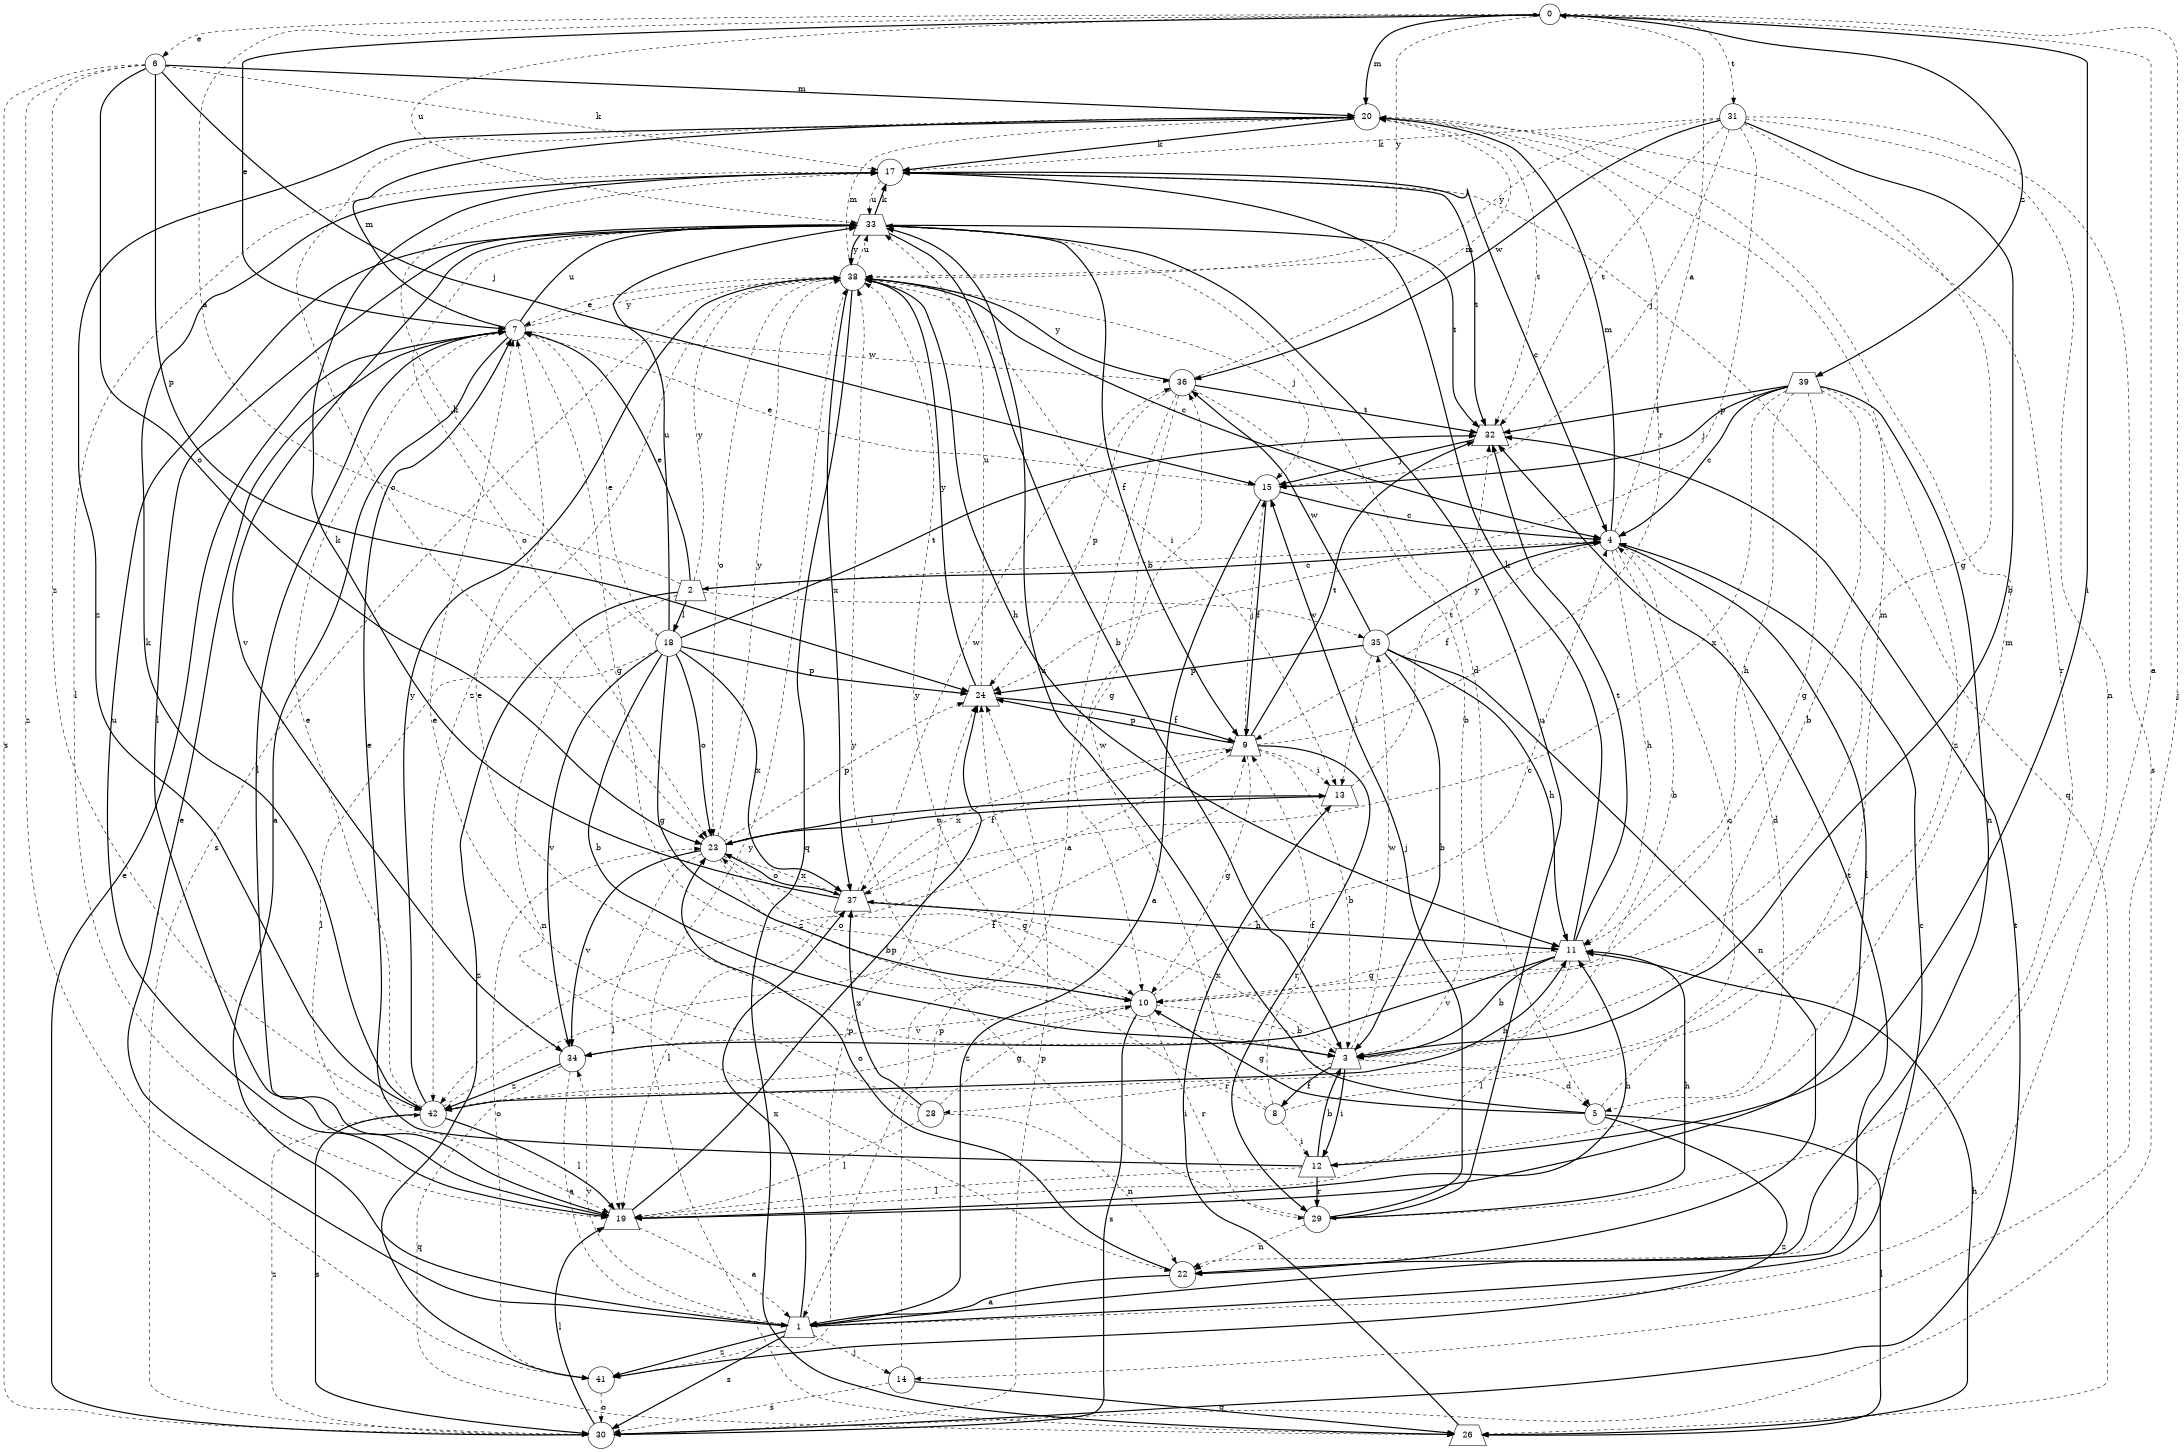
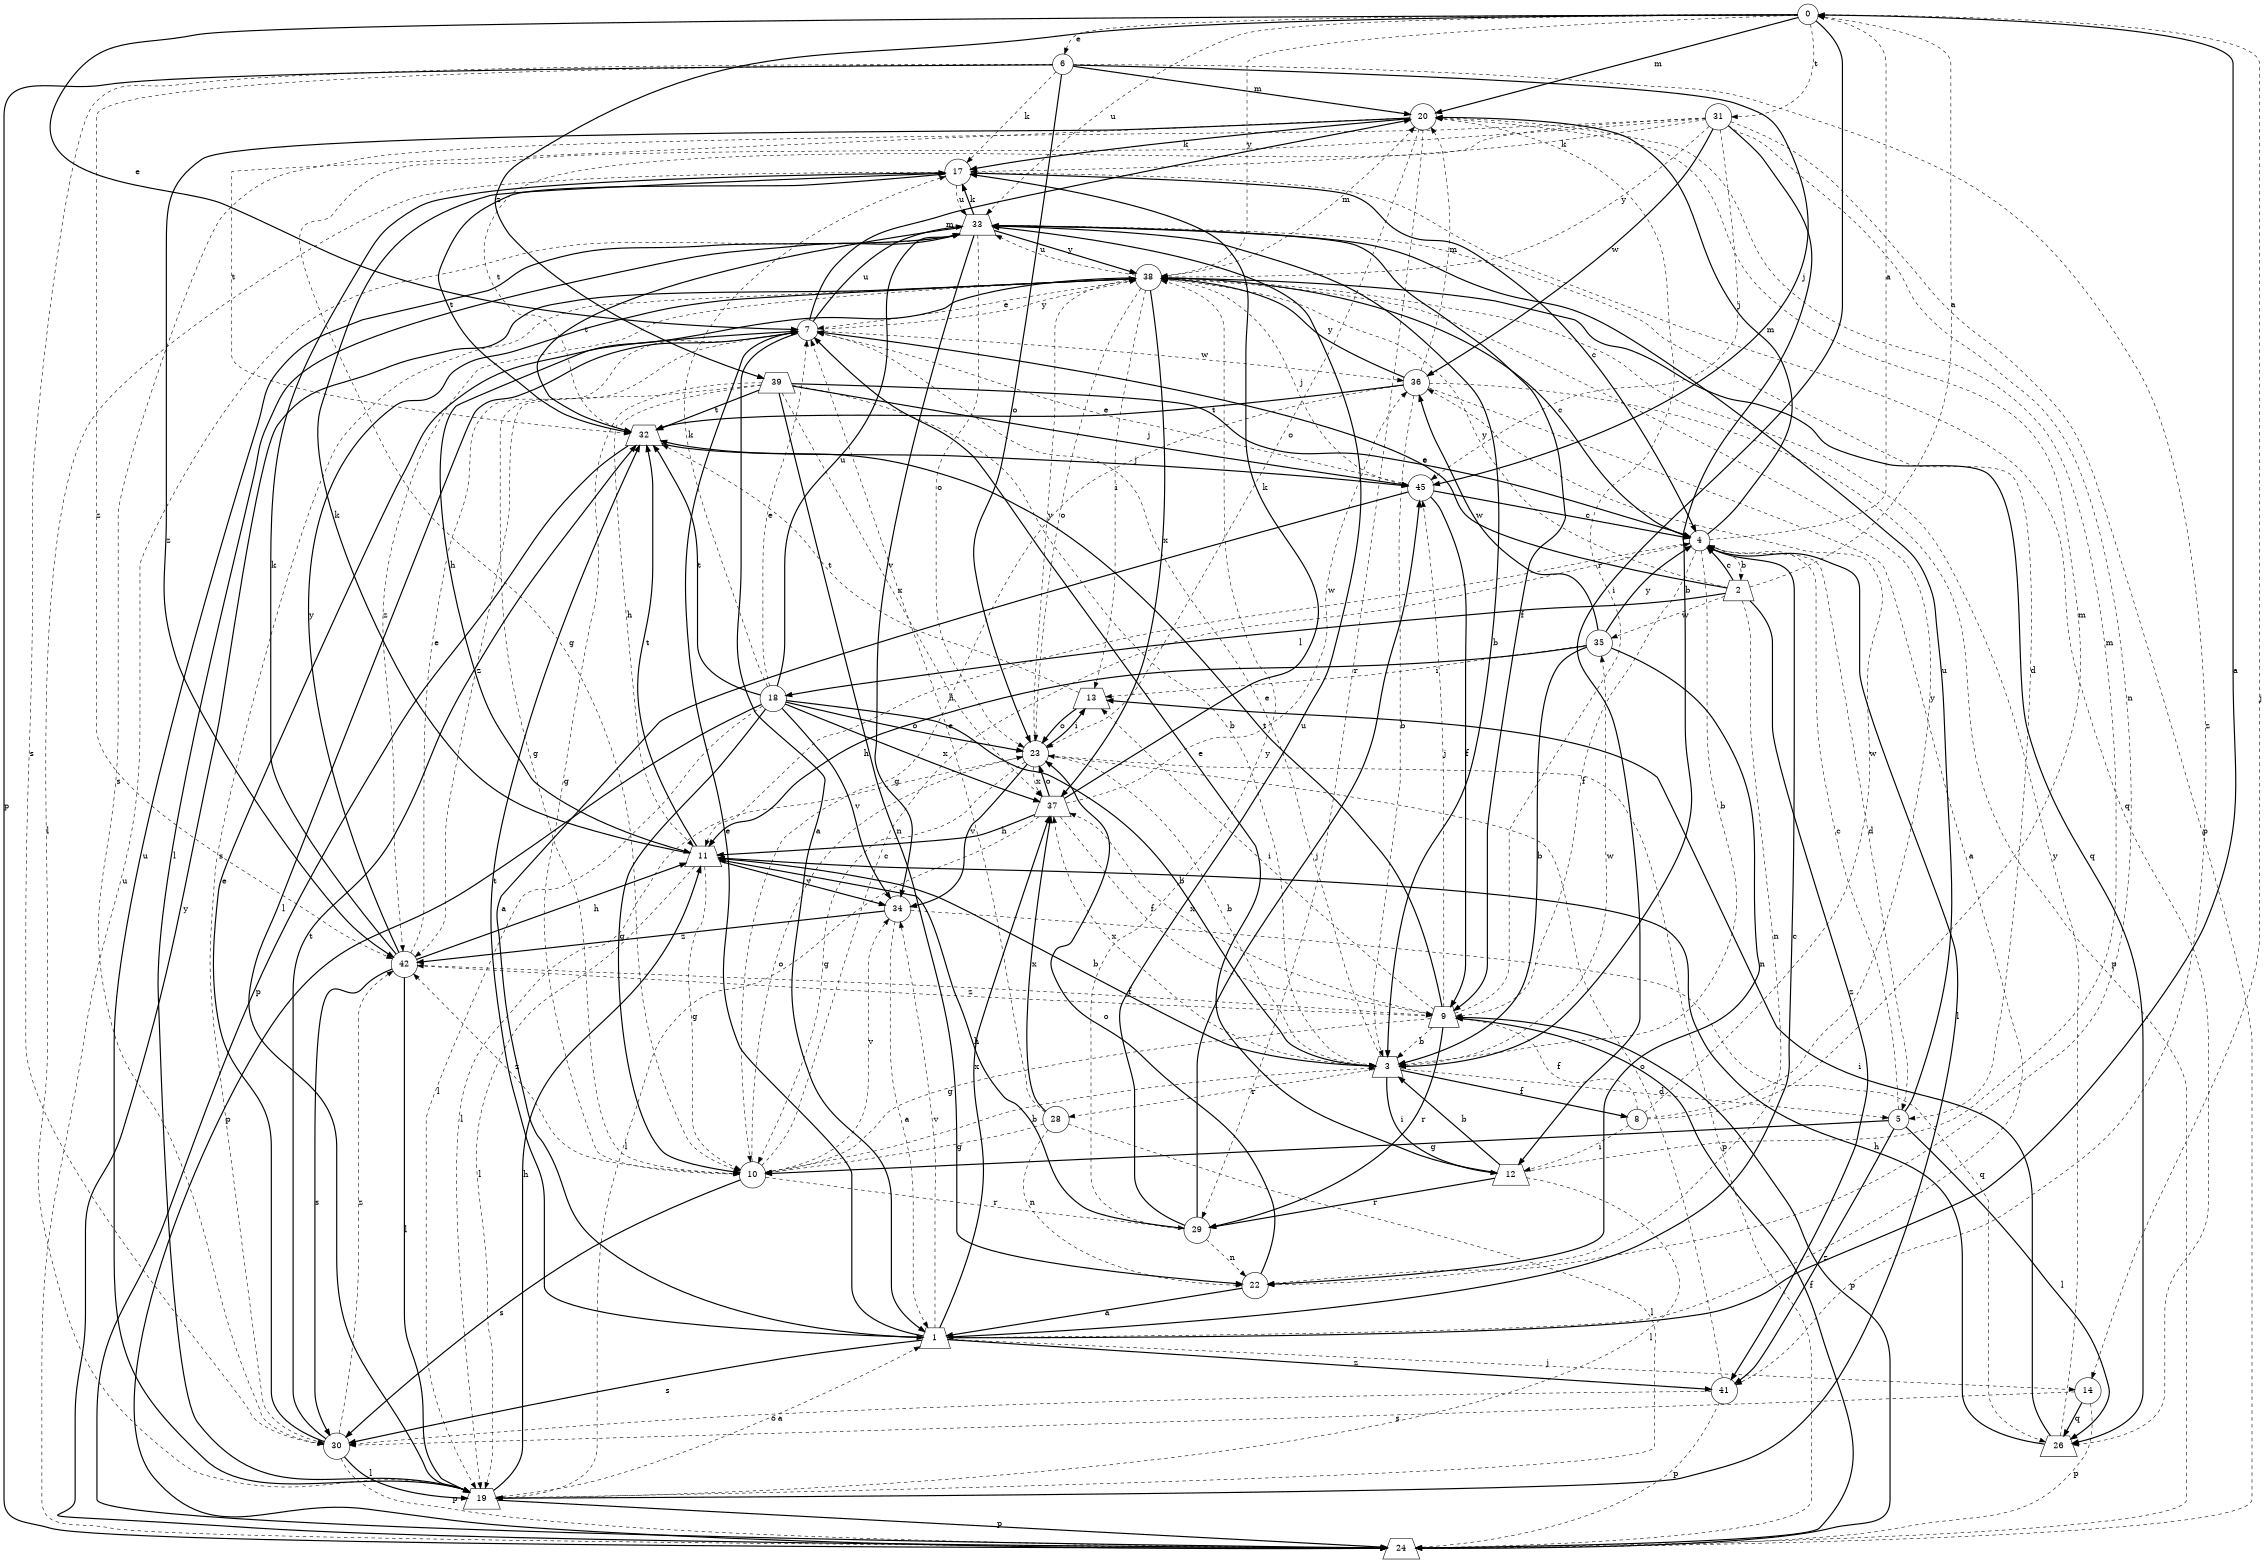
  strict digraph {
    node [shape=circle]
    edge [style=dashed]
    0
    6
    7
    12 [shape=trapezium]
    14
    20
    31
    33 [shape=trapezium]
    38
    39 [shape=trapezium]
    30
    41
-   15
+   15 [label=45]
    17
    23
    24 [shape=trapezium]
    42
    1 [shape=trapezium]
    19 [shape=trapezium]
    10
    36
    3 [shape=trapezium]
    29
    26 [shape=trapezium]
    32 [shape=trapezium]
    22
    34
    5
    9 [shape=trapezium]
    4
    37 [shape=trapezium]
    11 [shape=trapezium]
    13 [shape=trapezium]
    2 [shape=trapezium]
    18
    35
    8
    28
    0 -> 6 [label=e]
    0 -> 7 [label=e style=bold]
    0 -> 12 [label=i style=bold]
    0 -> 14 [label=j]
    0 -> 20 [label=m style=bold]
    0 -> 31 [label=t]
    0 -> 33 [label=u]
    0 -> 38 [label=y]
    0 -> 39 [label=z style=bold]
    6 -> 20 [label=m style=bold]
    6 -> 30 [label=s]
    6 -> 41 [label=z]
    6 -> 15 [label=j style=bold]
    6 -> 17 [label=k]
    6 -> 23 [label=o style=bold]
    6 -> 24 [label=p style=bold]
    6 -> 42 [label=z]
    7 -> 20 [label=m style=bold]
    7 -> 33 [label=u style=bold]
    7 -> 38 [label=y]
    7 -> 1 [label=a style=bold]
    7 -> 19 [label=l style=bold]
    7 -> 10 [label=g]
    7 -> 36 [label=w]
    12 -> 7 [label=e style=bold]
    12 -> 20 [label=m]
    12 -> 19 [label=l]
    12 -> 3 [label=b style=bold]
    12 -> 29 [label=r style=bold]
    14 -> 30 [label=s]
    14 -> 24 [label=p]
    14 -> 26 [label=q style=bold]
    20 -> 17 [label=k style=bold]
    20 -> 23 [label=o]
    20 -> 42 [label=z style=bold]
    20 -> 29 [label=r]
    20 -> 32 [label=t]
    31 -> 38 [label=y]
    31 -> 30 [label=s]
    31 -> 15 [label=j]
    31 -> 17 [label=k]
    31 -> 24 [label=p]
    31 -> 10 [label=g]
    31 -> 36 [label=w style=bold]
    31 -> 3 [label=b style=bold]
    31 -> 32 [label=t]
    31 -> 22 [label=n]
    33 -> 38 [label=y style=bold]
    33 -> 17 [label=k style=bold]
    33 -> 23 [label=o]
    33 -> 19 [label=l style=bold]
    33 -> 3 [label=b style=bold]
    33 -> 32 [label=t style=bold]
    33 -> 34 [label=v style=bold]
    33 -> 5 [label=d]
    33 -> 9 [label=f style=bold]
    38 -> 7 [label=e]
    38 -> 20 [label=m]
    38 -> 33 [label=u]
    38 -> 30 [label=s]
    38 -> 15 [label=j]
    38 -> 23 [label=o]
    38 -> 42 [label=z]
    38 -> 26 [label=q style=bold]
    38 -> 4 [label=c style=bold]
    38 -> 37 [label=x style=bold]
    38 -> 11 [label=h style=bold]
    38 -> 13 [label=i]
    39 -> 15 [label=j style=bold]
    39 -> 42 [label=z]
    39 -> 10 [label=g]
    39 -> 3 [label=b]
    39 -> 32 [label=t style=bold]
    39 -> 22 [label=n style=bold]
    39 -> 4 [label=c style=bold]
    39 -> 37 [label=x]
    39 -> 11 [label=h]
    30 -> 7 [label=e style=bold]
    30 -> 24 [label=p]
    30 -> 42 [label=z]
    30 -> 19 [label=l style=bold]
    30 -> 32 [label=t style=bold]
    41 -> 30 [label=o]
    41 -> 23 [label=o]
    41 -> 24 [label=p]
    15 -> 7 [label=e]
    15 -> 1 [label=a style=bold]
    15 -> 9 [label=f style=bold]
    15 -> 4 [label=c style=bold]
    17 -> 33 [label=u]
    17 -> 19 [label=l]
    17 -> 26 [label=q]
    17 -> 32 [label=t style=bold]
    17 -> 4 [label=c style=bold]
    23 -> 38 [label=y]
    23 -> 24 [label=p]
    23 -> 19 [label=l]
    23 -> 10 [label=g]
    23 -> 3 [label=b]
    23 -> 34 [label=v style=bold]
    23 -> 37 [label=x]
    23 -> 13 [label=i style=bold]
    24 -> 33 [label=u]
    24 -> 38 [label=y style=bold]
    24 -> 9 [label=f style=bold]
    42 -> 7 [label=e]
    42 -> 38 [label=y style=bold]
    42 -> 30 [label=s style=bold]
    42 -> 17 [label=k style=bold]
    42 -> 19 [label=l style=bold]
    42 -> 9 [label=f]
    42 -> 11 [label=h style=bold]
-   1 -> 0 [label=a]
+   1 -> 0 [label=a style=bold]
    1 -> 7 [label=e style=bold]
    1 -> 14 [label=j]
    1 -> 30 [label=s style=bold]
    1 -> 41 [label=z style=bold]
    1 -> 32 [label=t style=bold]
    1 -> 34 [label=v]
    1 -> 4 [label=c style=bold]
    1 -> 37 [label=x style=bold]
    19 -> 33 [label=u style=bold]
    19 -> 24 [label=p style=bold]
    19 -> 1 [label=a]
    19 -> 11 [label=h style=bold]
    10 -> 30 [label=s style=bold]
    10 -> 23 [label=o]
    10 -> 42 [label=z]
    10 -> 3 [label=b]
    10 -> 29 [label=r]
    10 -> 34 [label=v]
    10 -> 4 [label=c]
    36 -> 20 [label=m]
    36 -> 38 [label=y style=bold]
    36 -> 24 [label=p]
    36 -> 1 [label=a]
    36 -> 10 [label=g]
    36 -> 3 [label=b]
    36 -> 32 [label=t style=bold]
    3 -> 7 [label=e]
    3 -> 12 [label=i style=bold]
    3 -> 5 [label=d]
    3 -> 37 [label=x]
    3 -> 35 [label=w]
    3 -> 8 [label=f style=bold]
    3 -> 28 [label=r]
    29 -> 33 [label=u style=bold]
    29 -> 38 [label=y]
    29 -> 15 [label=j style=bold]
    29 -> 22 [label=n]
    29 -> 11 [label=h style=bold]
    26 -> 38 [label=y]
    26 -> 11 [label=h style=bold]
    26 -> 13 [label=i style=bold]
    32 -> 15 [label=j style=bold]
    22 -> 23 [label=o style=bold]
    22 -> 1 [label=a style=bold]
    34 -> 42 [label=z style=bold]
    34 -> 1 [label=a]
    34 -> 26 [label=q]
    5 -> 33 [label=u style=bold]
    5 -> 41 [label=z style=bold]
    5 -> 10 [label=g style=bold]
    5 -> 26 [label=l style=bold]
    5 -> 4 [label=c]
    9 -> 20 [label=r]
    9 -> 15 [label=j]
    9 -> 24 [label=p style=bold]
    9 -> 42 [label=z]
    9 -> 10 [label=g]
    9 -> 3 [label=b]
    9 -> 29 [label=r style=bold]
    9 -> 32 [label=t style=bold]
    9 -> 37 [label=x]
    9 -> 13 [label=i]
    4 -> 0 [label=a]
    4 -> 20 [label=m style=bold]
    4 -> 19 [label=l style=bold]
    4 -> 3 [label=b]
    4 -> 5 [label=d]
    4 -> 9 [label=f]
    4 -> 11 [label=h]
    4 -> 2 [label=b]
    37 -> 17 [label=k style=bold]
    37 -> 23 [label=o style=bold]
    37 -> 19 [label=l]
    37 -> 36 [label=w]
    37 -> 9 [label=f]
    37 -> 11 [label=h style=bold]
    11 -> 17 [label=k style=bold]
    11 -> 19 [label=l]
    11 -> 10 [label=g]
    11 -> 3 [label=b style=bold]
    11 -> 32 [label=t style=bold]
    11 -> 34 [label=v style=bold]
    13 -> 23 [label=o style=bold]
    13 -> 32 [label=t]
    2 -> 0 [label=a]
    2 -> 7 [label=e style=bold]
    2 -> 38 [label=y]
    2 -> 41 [label=z style=bold]
    2 -> 22 [label=n]
    2 -> 4 [label=c style=bold]
    2 -> 18 [label=l style=bold]
    2 -> 35 [label=w]
    18 -> 7 [label=e]
    18 -> 33 [label=u style=bold]
    18 -> 17 [label=k]
    18 -> 23 [label=o style=bold]
    18 -> 24 [label=p style=bold]
    18 -> 19 [label=l]
    18 -> 10 [label=g style=bold]
    18 -> 3 [label=b style=bold]
    18 -> 32 [label=t style=bold]
    18 -> 34 [label=v style=bold]
    18 -> 37 [label=x style=bold]
-   35 -> 24 [label=p style=bold]
+   32 -> 24 [label=p style=bold]
    35 -> 36 [label=w style=bold]
    35 -> 3 [label=b style=bold]
    35 -> 22 [label=n style=bold]
    35 -> 4 [label=y style=bold]
    35 -> 11 [label=h style=bold]
    35 -> 13 [label=i]
    8 -> 12 [label=i]
    8 -> 20 [label=m]
    8 -> 38 [label=y]
    8 -> 36 [label=w]
    8 -> 9 [label=f]
    28 -> 7 [label=e]
    28 -> 19 [label=l]
    28 -> 10 [label=g]
    28 -> 22 [label=n]
    28 -> 37 [label=x style=bold]
  }
